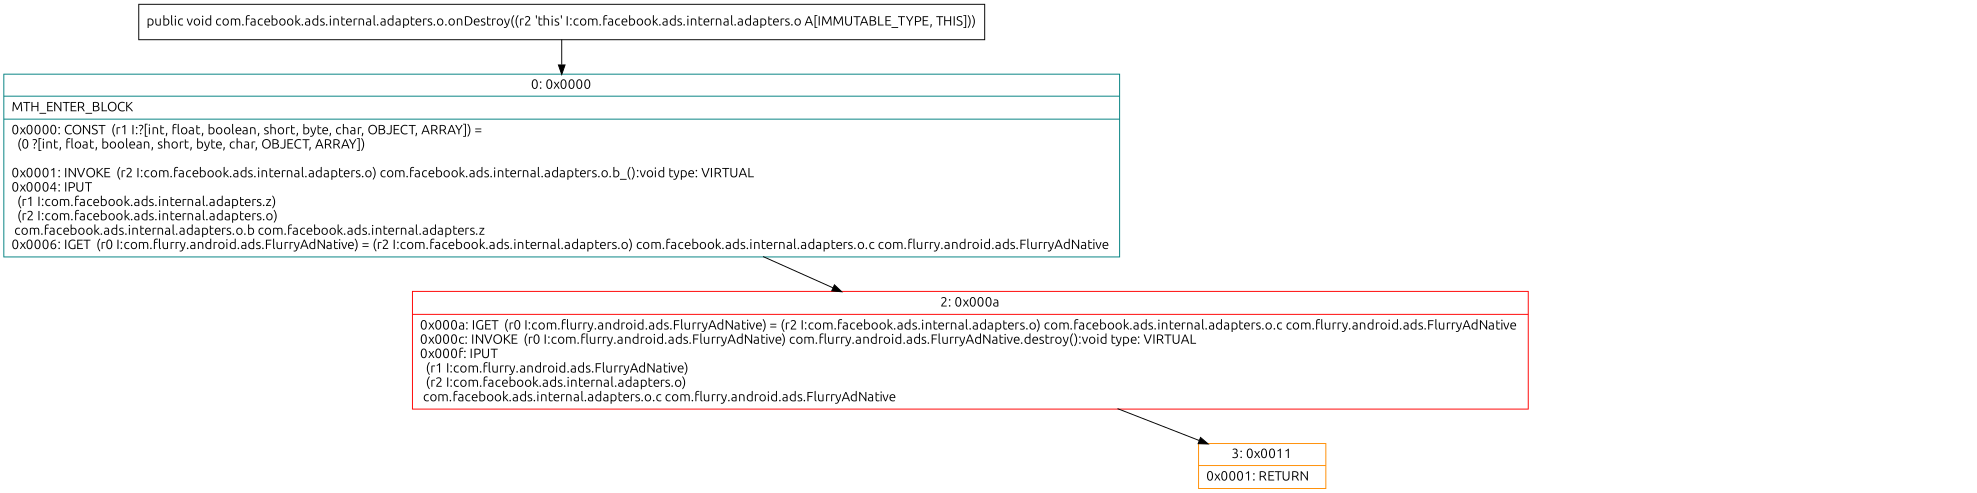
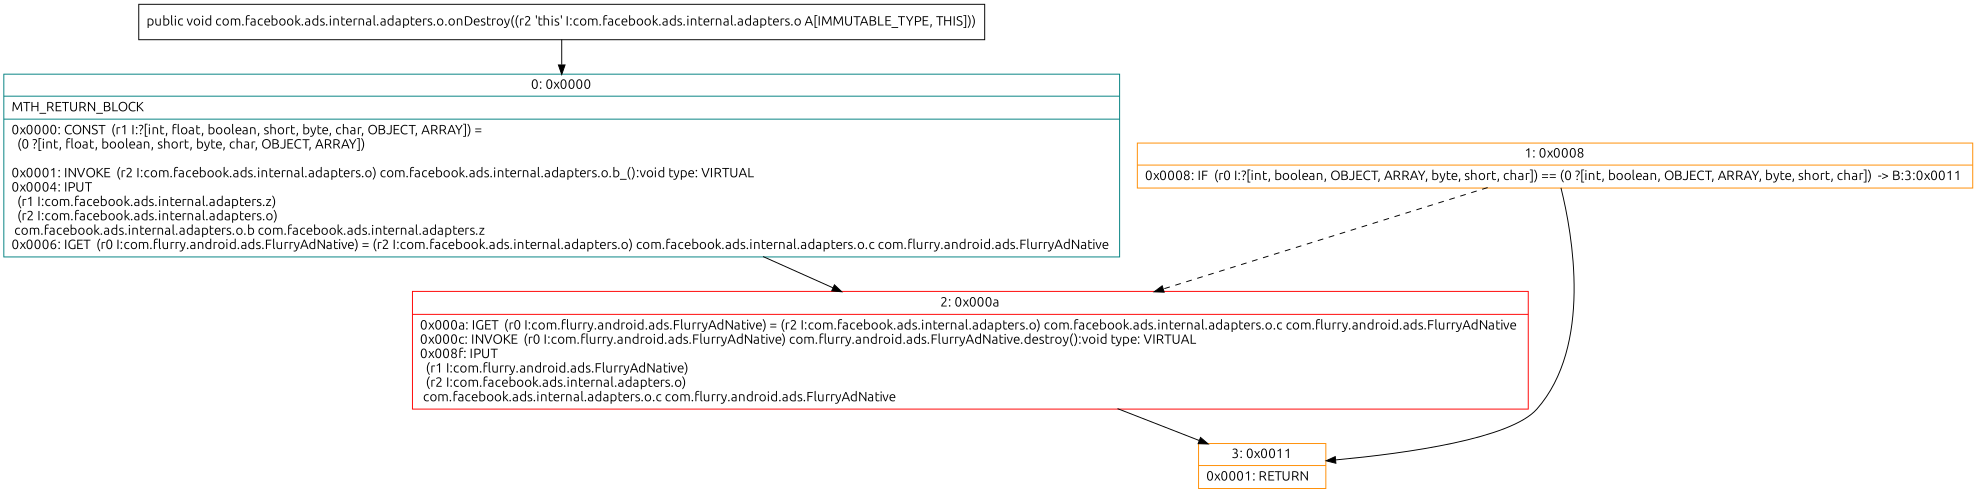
  digraph {
    fontname=Ubuntu
    node [color=darkorange fontname=Ubuntu shape=record]
    edge [fontname=Ubuntu]
-   n1 [color=teal label="{0\:\ 0x0000|MTH_ENTER_BLOCK\l|0x0000: CONST  (r1 I:?[int, float, boolean, short, byte, char, OBJECT, ARRAY]) = \l  (0 ?[int, float, boolean, short, byte, char, OBJECT, ARRAY])\l \l0x0001: INVOKE  (r2 I:com.facebook.ads.internal.adapters.o) com.facebook.ads.internal.adapters.o.b_():void type: VIRTUAL \l0x0004: IPUT  \l  (r1 I:com.facebook.ads.internal.adapters.z)\l  (r2 I:com.facebook.ads.internal.adapters.o)\l com.facebook.ads.internal.adapters.o.b com.facebook.ads.internal.adapters.z \l0x0006: IGET  (r0 I:com.flurry.android.ads.FlurryAdNative) = (r2 I:com.facebook.ads.internal.adapters.o) com.facebook.ads.internal.adapters.o.c com.flurry.android.ads.FlurryAdNative \l}"]
-   n2 [color=red label="{2\:\ 0x000a|0x000a: IGET  (r0 I:com.flurry.android.ads.FlurryAdNative) = (r2 I:com.facebook.ads.internal.adapters.o) com.facebook.ads.internal.adapters.o.c com.flurry.android.ads.FlurryAdNative \l0x000c: INVOKE  (r0 I:com.flurry.android.ads.FlurryAdNative) com.flurry.android.ads.FlurryAdNative.destroy():void type: VIRTUAL \l0x000f: IPUT  \l  (r1 I:com.flurry.android.ads.FlurryAdNative)\l  (r2 I:com.facebook.ads.internal.adapters.o)\l com.facebook.ads.internal.adapters.o.c com.flurry.android.ads.FlurryAdNative \l}"]
+   n1 [color=teal label="{0\:\ 0x0000|MTH_RETURN_BLOCK\l|0x0000: CONST  (r1 I:?[int, float, boolean, short, byte, char, OBJECT, ARRAY]) = \l  (0 ?[int, float, boolean, short, byte, char, OBJECT, ARRAY])\l \l0x0001: INVOKE  (r2 I:com.facebook.ads.internal.adapters.o) com.facebook.ads.internal.adapters.o.b_():void type: VIRTUAL \l0x0004: IPUT  \l  (r1 I:com.facebook.ads.internal.adapters.z)\l  (r2 I:com.facebook.ads.internal.adapters.o)\l com.facebook.ads.internal.adapters.o.b com.facebook.ads.internal.adapters.z \l0x0006: IGET  (r0 I:com.flurry.android.ads.FlurryAdNative) = (r2 I:com.facebook.ads.internal.adapters.o) com.facebook.ads.internal.adapters.o.c com.flurry.android.ads.FlurryAdNative \l}"]
+   n2 [color=red label="{2\:\ 0x000a|0x000a: IGET  (r0 I:com.flurry.android.ads.FlurryAdNative) = (r2 I:com.facebook.ads.internal.adapters.o) com.facebook.ads.internal.adapters.o.c com.flurry.android.ads.FlurryAdNative \l0x000c: INVOKE  (r0 I:com.flurry.android.ads.FlurryAdNative) com.flurry.android.ads.FlurryAdNative.destroy():void type: VIRTUAL \l0x008f: IPUT  \l  (r1 I:com.flurry.android.ads.FlurryAdNative)\l  (r2 I:com.facebook.ads.internal.adapters.o)\l com.facebook.ads.internal.adapters.o.c com.flurry.android.ads.FlurryAdNative \l}"]
+   n3 [label="{1\:\ 0x0008|0x0008: IF  (r0 I:?[int, boolean, OBJECT, ARRAY, byte, short, char]) == (0 ?[int, boolean, OBJECT, ARRAY, byte, short, char])  \-\> B:3:0x0011 \l}"]
    n4 [label="{3\:\ 0x0011|0x0001: RETURN   \l}"]
    n5 [color=black label="{public void com.facebook.ads.internal.adapters.o.onDestroy((r2 'this' I:com.facebook.ads.internal.adapters.o A[IMMUTABLE_TYPE, THIS])) }"]
    n1 -> n2
    n2 -> n4
+   n3 -> n2 [style=dashed]
+   n3 -> n4
    n5 -> n1
  }
